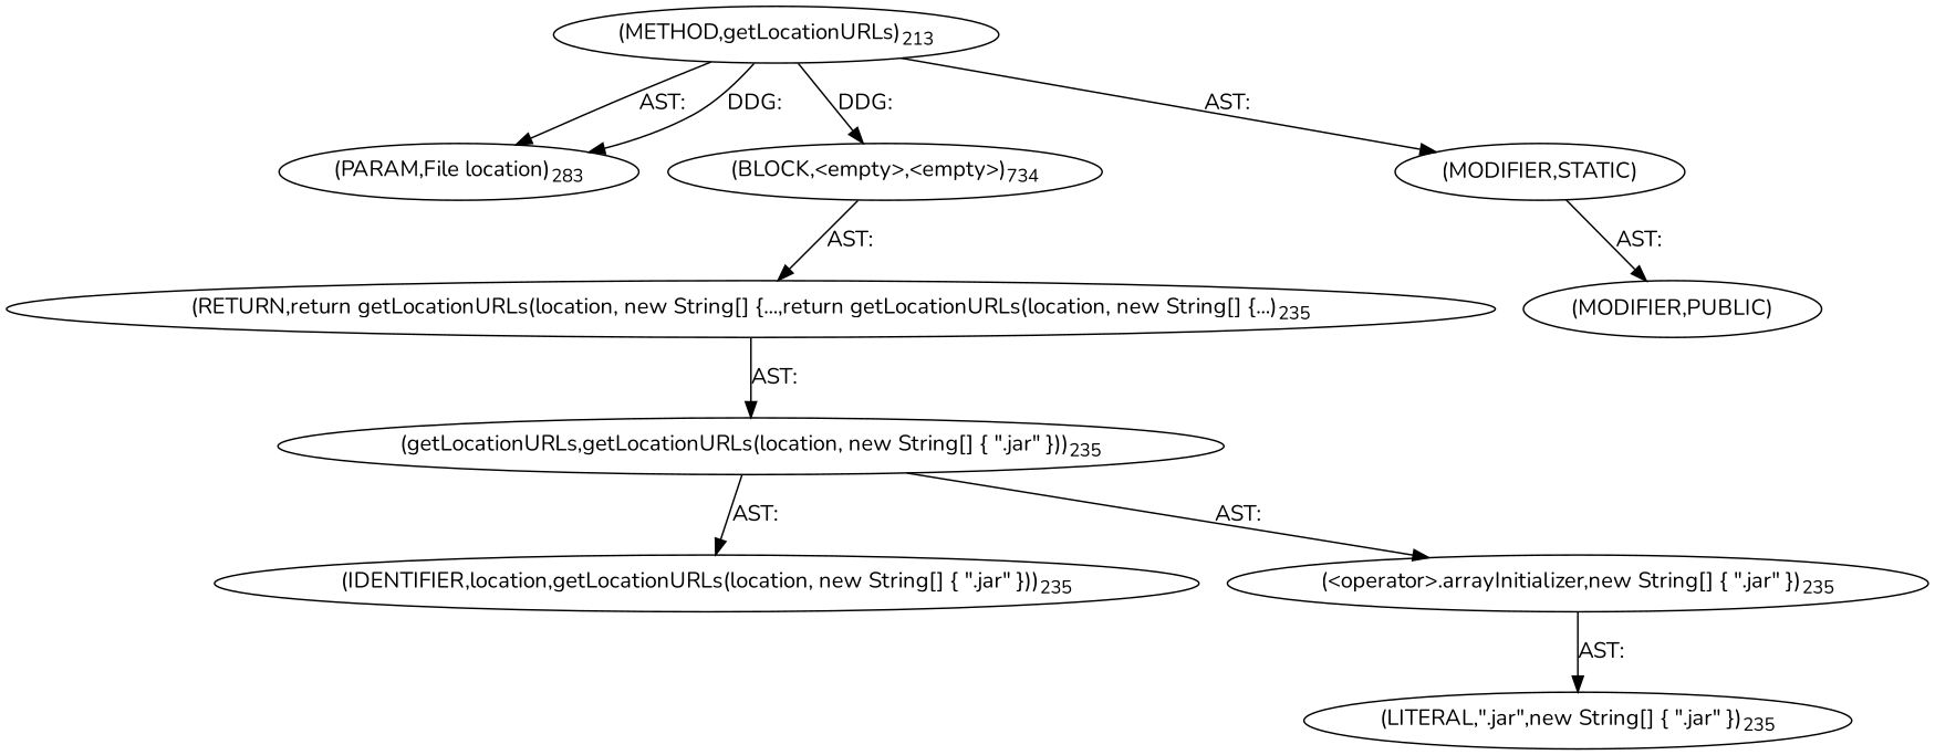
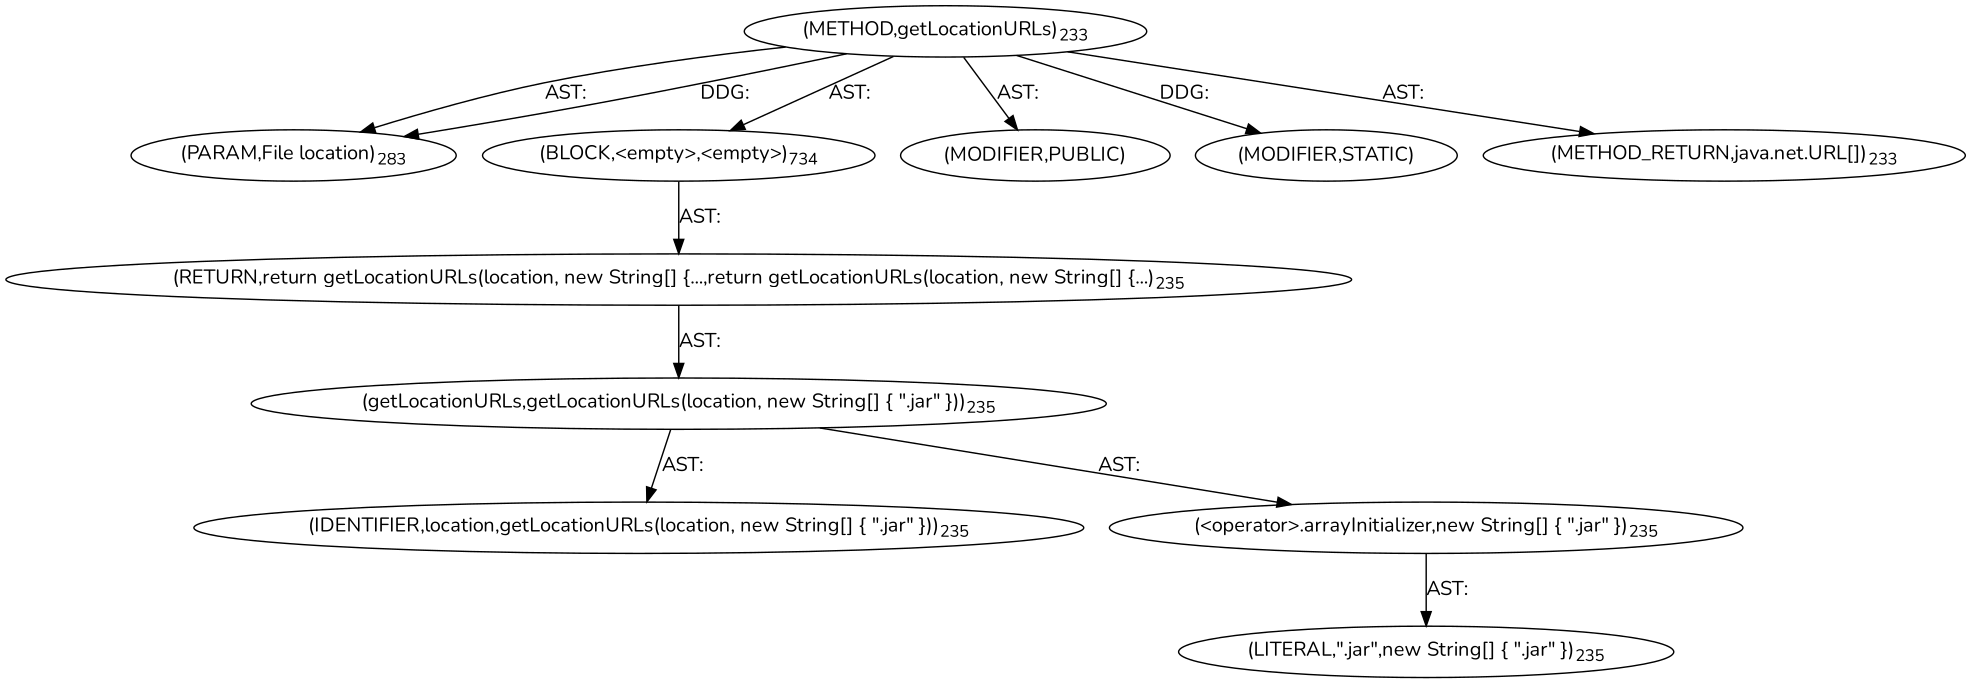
  digraph {
    fontname=Nunito
    node [fontname=Nunito]
    edge [fontname=Nunito]
-   n1 [label=<(METHOD,getLocationURLs)<SUB>213</SUB>>]
+   n1 [label=<(METHOD,getLocationURLs)<SUB>233</SUB>>]
    n2 [label=<(PARAM,File location)<SUB>283</SUB>>]
    n3 [label=<(BLOCK,&lt;empty&gt;,&lt;empty&gt;)<SUB>734</SUB>>]
    n4 [label=<(MODIFIER,PUBLIC)>]
    n5 [label=<(MODIFIER,STATIC)>]
+   n6 [label=<(METHOD_RETURN,java.net.URL[])<SUB>233</SUB>>]
    n7 [label=<(RETURN,return getLocationURLs(location, new String[] {...,return getLocationURLs(location, new String[] {...)<SUB>235</SUB>>]
    n8 [label=<(getLocationURLs,getLocationURLs(location, new String[] { &quot;.jar&quot; }))<SUB>235</SUB>>]
    n9 [label=<(IDENTIFIER,location,getLocationURLs(location, new String[] { &quot;.jar&quot; }))<SUB>235</SUB>>]
    n10 [label=<(&lt;operator&gt;.arrayInitializer,new String[] { &quot;.jar&quot; })<SUB>235</SUB>>]
    n11 [label=<(LITERAL,&quot;.jar&quot;,new String[] { &quot;.jar&quot; })<SUB>235</SUB>>]
    n1 -> n2 [label="AST: "]
    n1 -> n2 [label="DDG: "]
-   n1 -> n3 [label="DDG: "]
-   n5 -> n4 [label="AST: "]
-   n1 -> n5 [label="AST: "]
+   n1 -> n3 [label="AST: "]
+   n1 -> n4 [label="AST: "]
+   n1 -> n5 [label="DDG: "]
+   n1 -> n6 [label="AST: "]
    n3 -> n7 [label="AST: "]
    n7 -> n8 [label="AST: "]
    n8 -> n9 [label="AST: "]
    n8 -> n10 [label="AST: "]
    n10 -> n11 [label="AST: "]
  }
